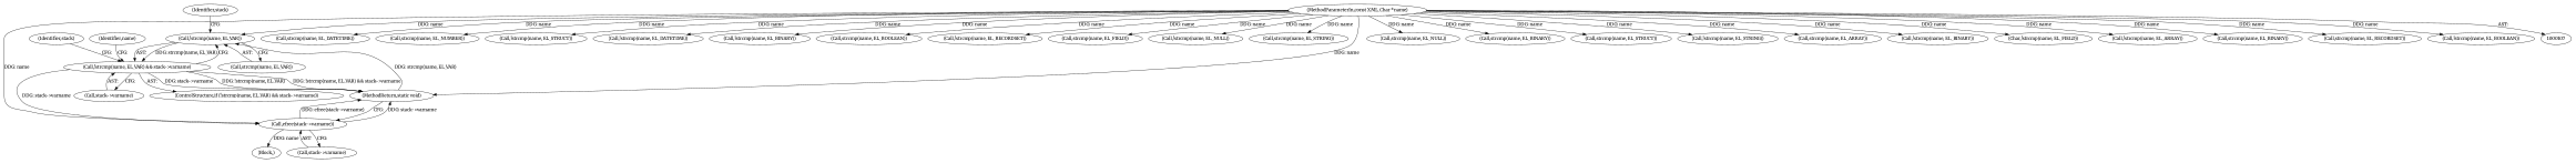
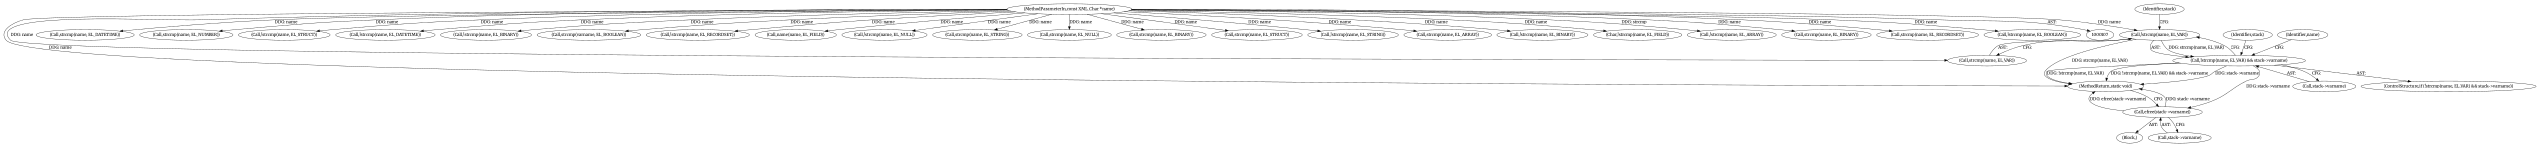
  digraph {
    fontname=Merriweather
    node [fontname=Merriweather]
    edge [fontname=Merriweather]
    n1 [label="(Call,!strcmp(name, EL_VAR))"]
    n2 [label="(Call,!strcmp(name, EL_VAR) && stack->varname)"]
    n3 [label="(MethodReturn,static void)"]
    n4 [label="(Call,strcmp(name, EL_VAR))"]
    n5 [label="(Call,efree(stack->varname))"]
    n6 [label="(Call,stack->varname)"]
    n7 [label="(ControlStructure,if (!strcmp(name, EL_VAR) && stack->varname))"]
    n8 [label="(MethodParameterIn,const XML_Char *name)"]
    n9 [label="(Call,strcmp(name, EL_DATETIME))"]
    n10 [label="(Call,strcmp(name, EL_NUMBER))"]
    n11 [label="(Call,!strcmp(name, EL_STRUCT))"]
    n12 [label="(Call,!strcmp(name, EL_DATETIME))"]
    n13 [label="(Call,!strcmp(name, EL_BINARY))"]
-   n14 [label="(Call,strcmp(name, EL_BOOLEAN))"]
+   n14 [label="(Call,strcmp(varname, EL_BOOLEAN))"]
    n15 [label="(Call,!strcmp(name, EL_RECORDSET))"]
-   n16 [label="(Call,strcmp(name, EL_FIELD))"]
+   n16 [label="(Call,name(name, EL_FIELD))"]
    n17 [label="(Call,!strcmp(name, EL_NULL))"]
    n18 [label="(Call,strcmp(name, EL_STRING))"]
    n19 [label="(Call,strcmp(name, EL_NULL))"]
    n20 [label="(Call,strcmp(name, EL_BINARY))"]
    n21 [label="(Call,strcmp(name, EL_STRUCT))"]
    n22 [label="(Call,!strcmp(name, EL_STRING))"]
    n23 [label="(Call,strcmp(name, EL_ARRAY))"]
    n24 [label="(Call,!strcmp(name, EL_BINARY))"]
    n25 [label="(Char,!strcmp(name, EL_FIELD))"]
    n26 [label="(Call,!strcmp(name, EL_ARRAY))"]
    n27 [label="(Call,strcmp(name, EL_BINARY))"]
    n28 [label="(Call,strcmp(name, EL_RECORDSET))"]
    n29 [label="(Call,!strcmp(name, EL_BOOLEAN))"]
    1000107
    n31 [label="(Block,)"]
    n32 [label="(Call,stack->varname)"]
    n33 [label="(Identifier,stack)"]
    n34 [label="(Identifier,name)"]
    n35 [label="(Identifier,stack)"]
    n1 -> n2 [label="AST: "]
    n1 -> n2 [label="DDG: strcmp(name, EL_VAR)"]
-   n3 -> n1 [label="DDG: strcmp(name, EL_VAR)"]
+   n1 -> n3 [label="DDG: strcmp(name, EL_VAR)"]
    n1 -> n4 [label="CFG: "]
    n2 -> n1 [label="CFG: "]
    n2 -> n3 [label="DDG: !strcmp(name, EL_VAR)"]
    n2 -> n3 [label="DDG: !strcmp(name, EL_VAR) && stack->varname"]
    n2 -> n3 [label="DDG: stack->varname"]
    n2 -> n5 [label="DDG: stack->varname"]
    n2 -> n6 [label="CFG: "]
    n2 -> n7 [label="AST: "]
    n3 -> n5 [label="CFG: "]
    n4 -> n1 [label="AST: "]
    n5 -> n3 [label="DDG: stack->varname"]
    n5 -> n3 [label="DDG: efree(stack->varname)"]
-   n5 -> n31 [label="DDG: name"]
+   n5 -> n31 [label="AST: "]
    n5 -> n32 [label="CFG: "]
    n6 -> n2 [label="AST: "]
    n8 -> n1 [label="DDG: name"]
    n8 -> n3 [label="DDG: name"]
-   n8 -> n5 [label="DDG: name"]
+   n8 -> n4 [label="DDG: name"]
    n8 -> n9 [label="DDG: name"]
    n8 -> n10 [label="DDG: name"]
    n8 -> n11 [label="DDG: name"]
    n8 -> n12 [label="DDG: name"]
    n8 -> n13 [label="DDG: name"]
    n8 -> n14 [label="DDG: name"]
    n8 -> n15 [label="DDG: name"]
    n8 -> n16 [label="DDG: name"]
    n8 -> n17 [label="DDG: name"]
    n8 -> n18 [label="DDG: name"]
    n8 -> n19 [label="DDG: name"]
    n8 -> n20 [label="DDG: name"]
    n8 -> n21 [label="DDG: name"]
    n8 -> n22 [label="DDG: name"]
    n8 -> n23 [label="DDG: name"]
    n8 -> n24 [label="DDG: name"]
    n8 -> n25 [label="DDG: name"]
-   n8 -> n26 [label="DDG: name"]
+   n8 -> n26 [label="DDG: strcmp"]
    n8 -> n27 [label="DDG: name"]
    n8 -> n28 [label="DDG: name"]
    n8 -> n29 [label="DDG: name"]
    n8 -> 1000107 [label="AST: "]
    n32 -> n5 [label="AST: "]
    n33 -> n2 [label="CFG: "]
    n34 -> n2 [label="CFG: "]
    n35 -> n1 [label="CFG: "]
  }
